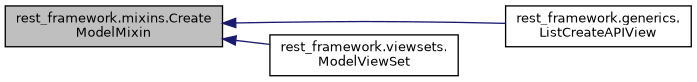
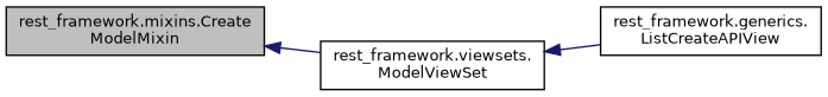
  digraph {
    rankdir=LR
    node [color=black fillcolor=white fontname=Helvetica fontsize=10 shape=record style=filled]
    edge [color=midnightblue dir=back fontname=Helvetica fontsize=10 labelfontname=Helvetica labelfontsize=10 style=solid]
    n1 [fillcolor=grey75 fontcolor=black height=0.2 label="rest_framework.mixins.Create\lModelMixin" width=0.4]
    n2 [height=0.2 label="rest_framework.generics.\lListCreateAPIView" width=0.4]
    n3 [height=0.2 label="rest_framework.viewsets.\lModelViewSet" width=0.4]
-   n1 -> n2
+   n3 -> n2
    n1 -> n3
  }
